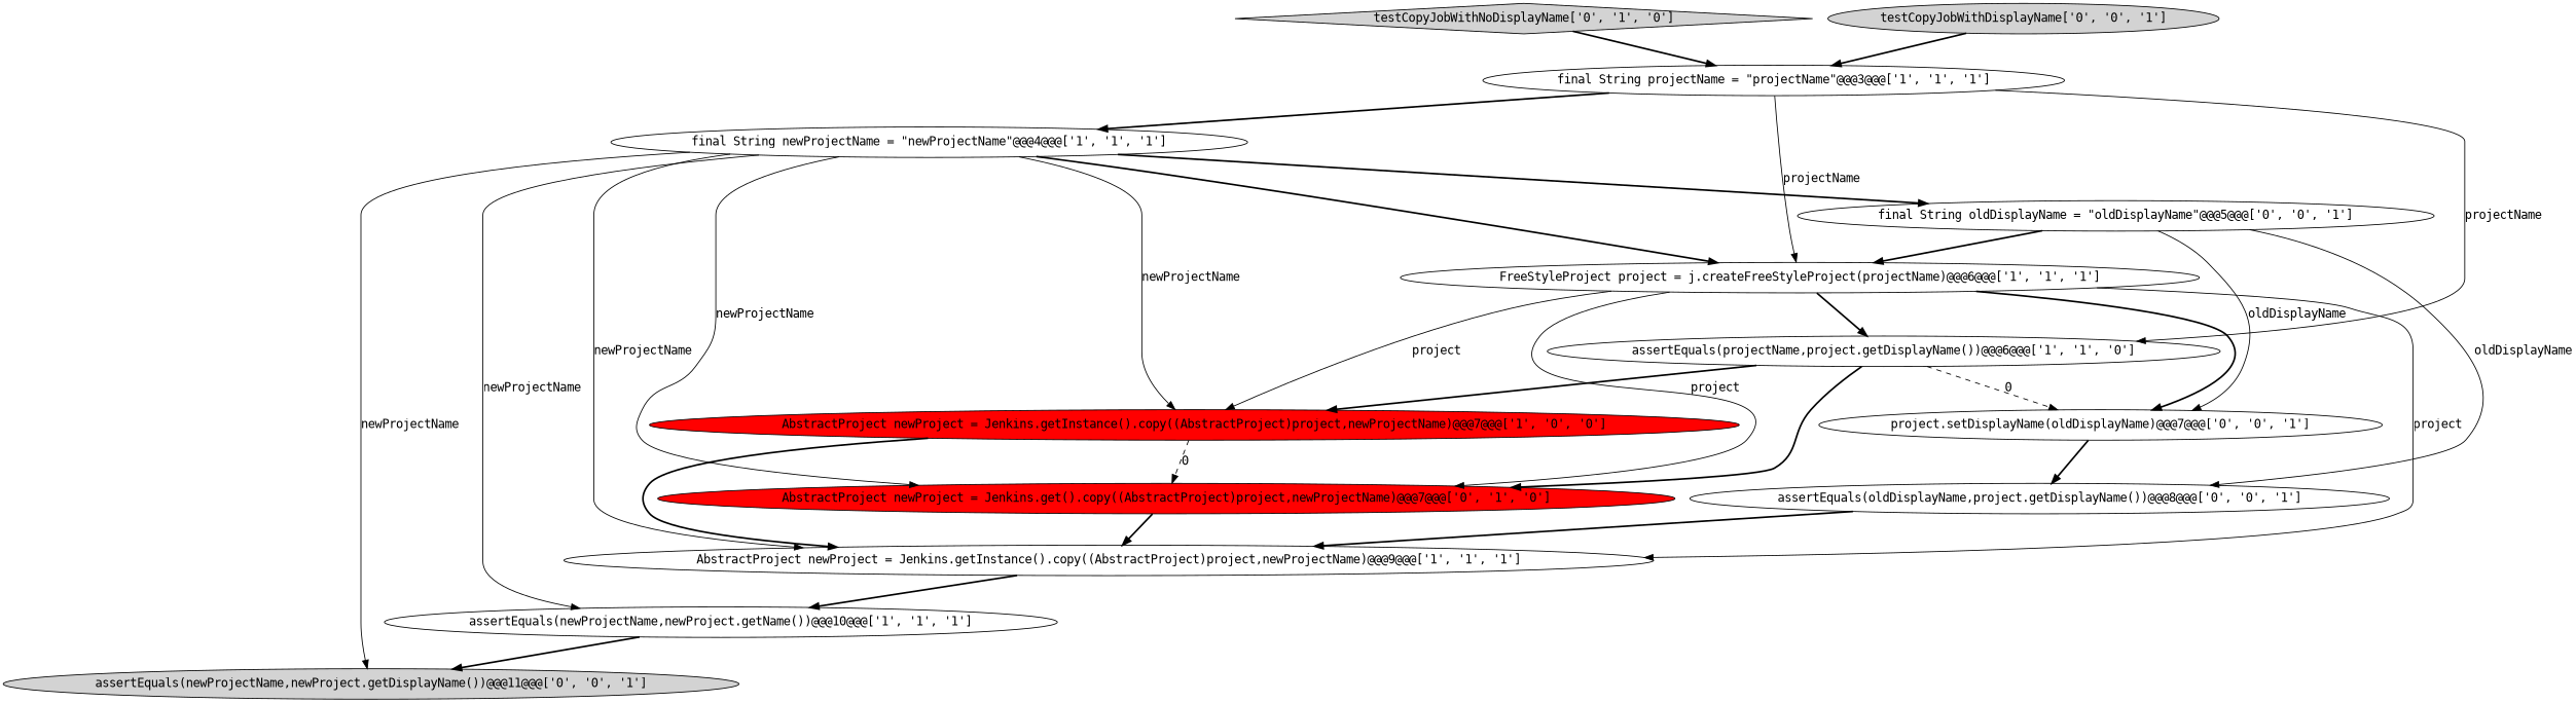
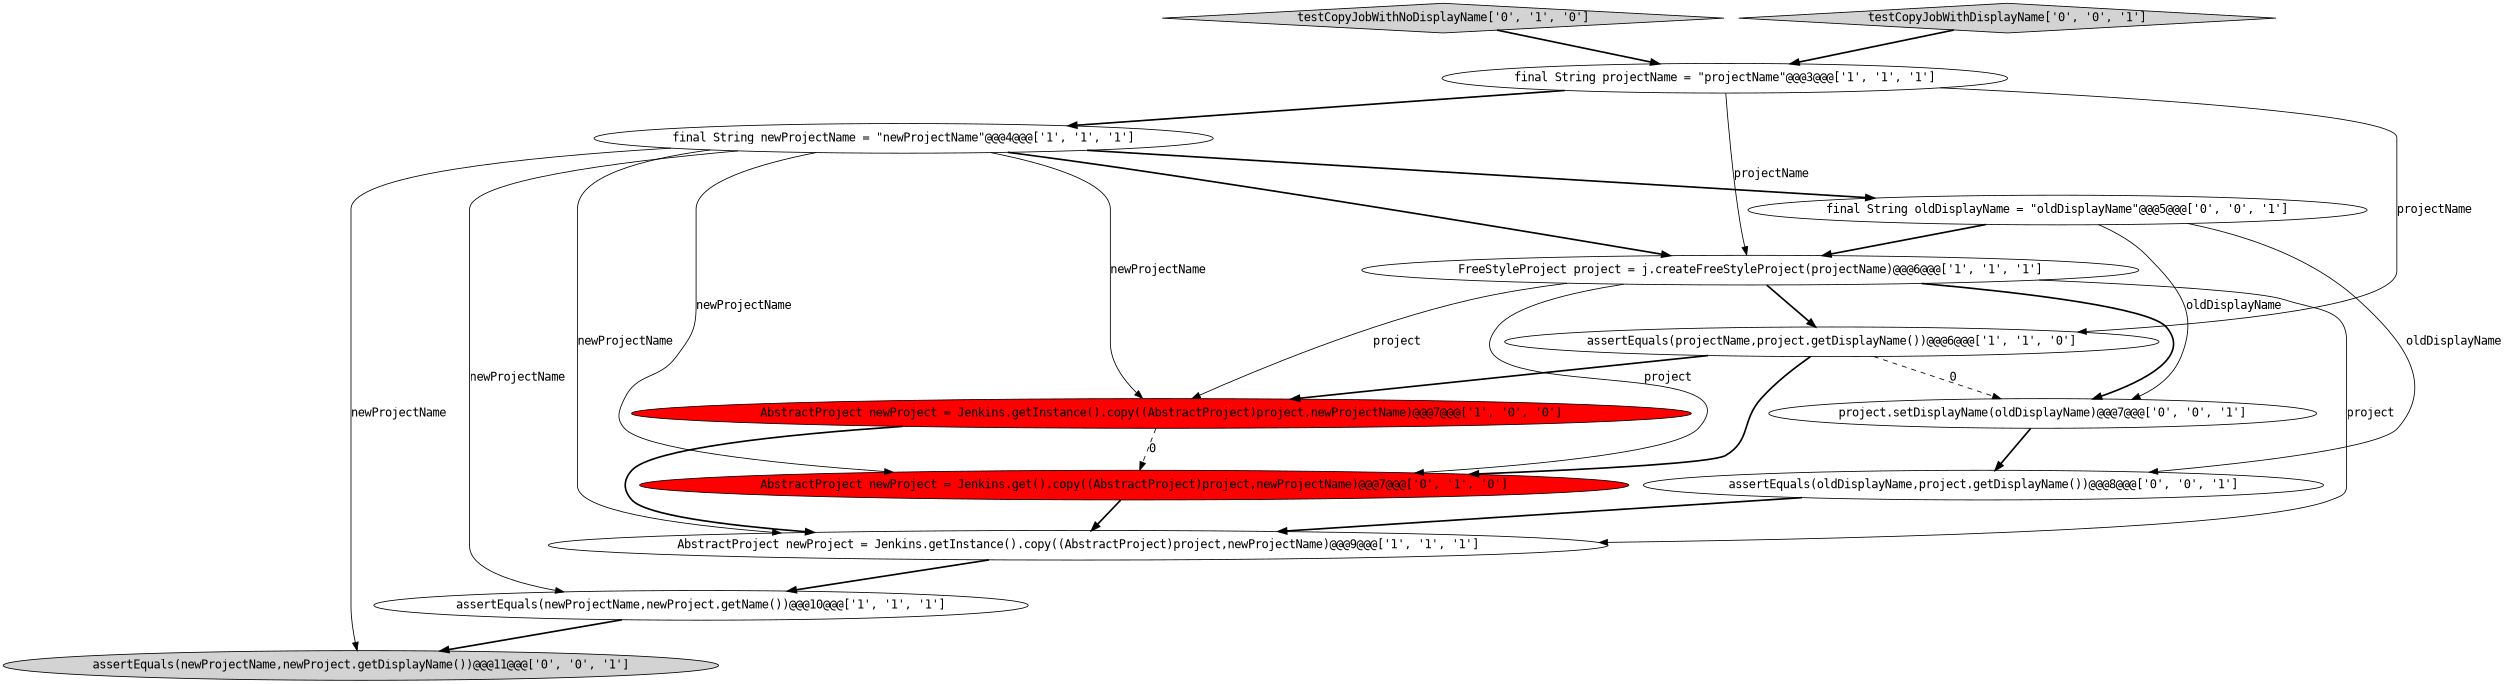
  digraph {
    fontname="DejaVu Sans Mono"
    node [fillcolor=white fontname="DejaVu Sans Mono" shape=ellipse style=filled]
    edge [fontname="DejaVu Sans Mono" style=bold]
    n1 [label="assertEquals(projectName,project.getDisplayName())@@@6@@@['1', '1', '0']"]
    n2 [label="project.setDisplayName(oldDisplayName)@@@7@@@['0', '0', '1']"]
    n3 [fillcolor=red label="AbstractProject newProject = Jenkins.getInstance().copy((AbstractProject)project,newProjectName)@@@7@@@['1', '0', '0']"]
    n4 [fillcolor=red label="AbstractProject newProject = Jenkins.get().copy((AbstractProject)project,newProjectName)@@@7@@@['0', '1', '0']"]
    n5 [label="assertEquals(oldDisplayName,project.getDisplayName())@@@8@@@['0', '0', '1']"]
    n6 [label="AbstractProject newProject = Jenkins.getInstance().copy((AbstractProject)project,newProjectName)@@@9@@@['1', '1', '1']"]
    n7 [label="final String newProjectName = \"newProjectName\"@@@4@@@['1', '1', '1']"]
    n8 [label="assertEquals(newProjectName,newProject.getName())@@@10@@@['1', '1', '1']"]
    n9 [fillcolor=lightgray label="assertEquals(newProjectName,newProject.getDisplayName())@@@11@@@['0', '0', '1']"]
    n10 [label="FreeStyleProject project = j.createFreeStyleProject(projectName)@@@6@@@['1', '1', '1']"]
    n11 [label="final String oldDisplayName = \"oldDisplayName\"@@@5@@@['0', '0', '1']"]
    n12 [label="final String projectName = \"projectName\"@@@3@@@['1', '1', '1']"]
    n13 [fillcolor=lightgray label="testCopyJobWithNoDisplayName['0', '1', '0']" shape=diamond]
-   n14 [fillcolor=lightgray label="testCopyJobWithDisplayName['0', '0', '1']"]
+   n14 [fillcolor=lightgray label="testCopyJobWithDisplayName['0', '0', '1']" shape=diamond]
    n1 -> n2 [label=0 style=dashed]
    n1 -> n3
    n1 -> n4
    n2 -> n5
    n3 -> n4 [label=0 style=dashed]
    n3 -> n6
    n4 -> n6
    n5 -> n6
    n6 -> n8
    n7 -> n3 [label=newProjectName style=solid]
    n7 -> n4 [label=newProjectName style=solid]
    n7 -> n6 [label=newProjectName style=solid]
    n7 -> n8 [label=newProjectName style=solid]
    n7 -> n9 [label=newProjectName style=solid]
    n7 -> n10
    n7 -> n11
    n8 -> n9
    n10 -> n1
    n10 -> n2
    n10 -> n3 [label=project style=solid]
    n10 -> n4 [label=project style=solid]
    n10 -> n6 [label=project style=solid]
    n11 -> n2 [label=oldDisplayName style=solid]
    n11 -> n5 [label=oldDisplayName style=solid]
    n11 -> n10
    n12 -> n1 [label=projectName style=solid]
    n12 -> n7
    n12 -> n10 [label=projectName style=solid]
    n13 -> n12
    n14 -> n12
  }
